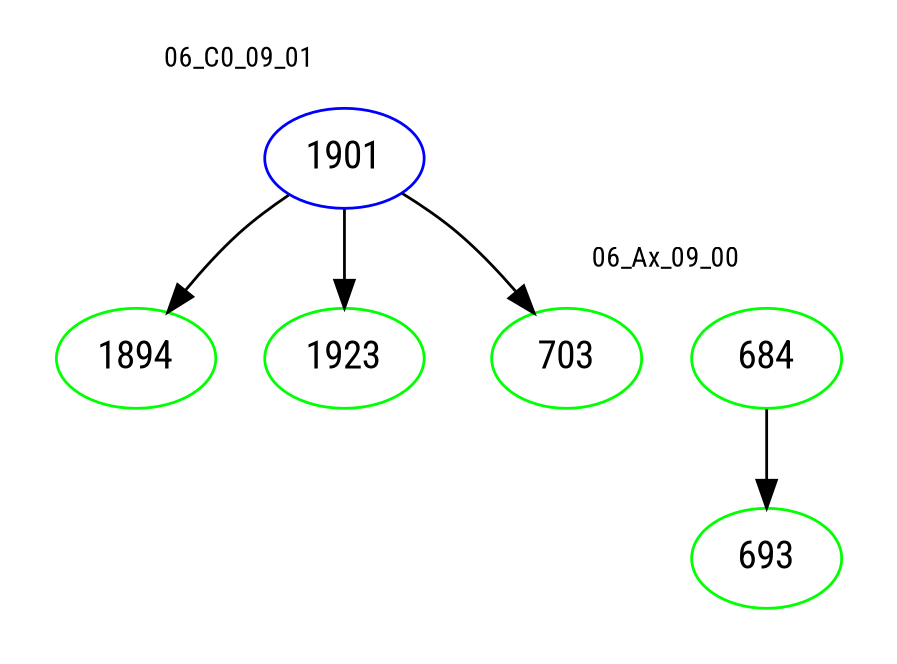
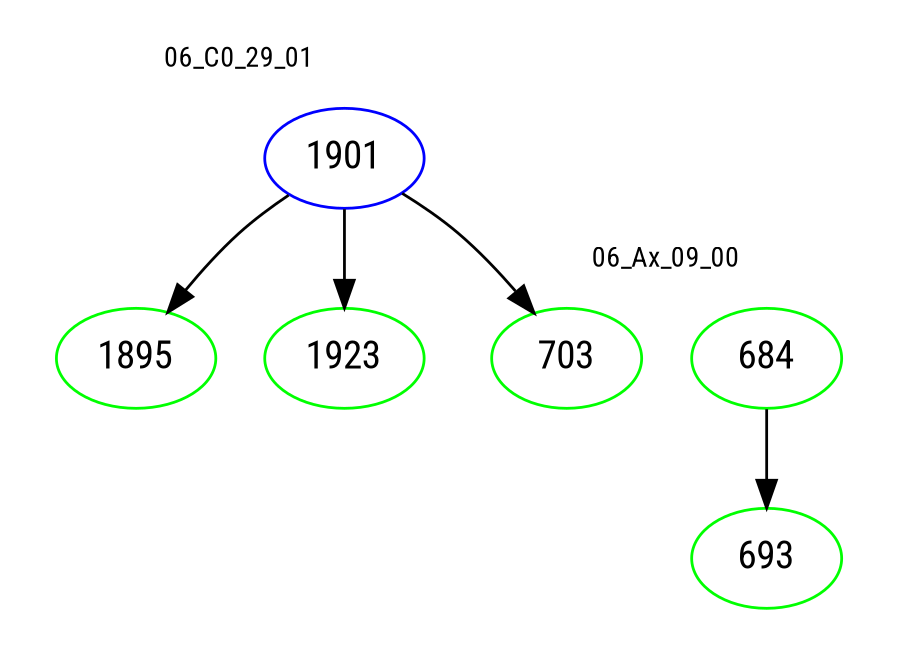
  digraph {
    fontname="Roboto Condensed"
    node [color=green fontname="Roboto Condensed"]
    edge [color=black fontname="Roboto Condensed"]
    n1 [label=684]
    n2 [label=703]
    n3 [label=693]
    n4 [color=blue label=1901]
-   n5 [label=1894]
+   n5 [label=1895]
    n6 [label=1923]
    subgraph cluster_1 {
      color=white
      fontsize=10
      label="06_Ax_09_00"
      n1
      n2
      n3
    }
    subgraph cluster_2 {
      color=white
      fontsize=10
-     label="06_C0_09_01"
+     label="06_C0_29_01"
      n4
      n5
      n6
    }
    n1 -> n3
    n4 -> n2
    n4 -> n5
    n4 -> n6
  }
